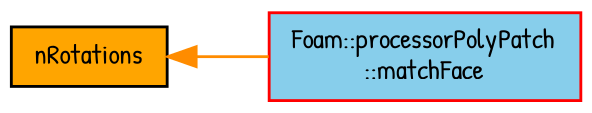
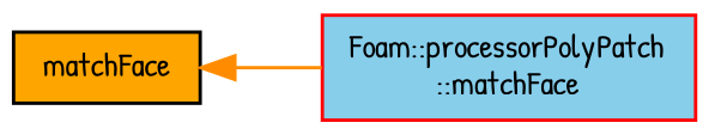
  digraph {
    rankdir=LR
    fontname="Patrick Hand"
    node [fontname="Patrick Hand" fontsize=10 shape=record style=filled]
-   n1 [color=black fillcolor=orange fontcolor=black height=0.2 label=nRotations width=0.4]
+   n1 [color=black fillcolor=orange fontcolor=black height=0.2 label=matchFace width=0.4]
    n2 [color=red height=0.2 label="Foam::processorPolyPatch\l::matchFace" width=0.4 fillcolor=skyblue]
    n1 -> n2 [color=darkorange dir=back fontname="Patrick Hand" fontsize=10 labelfontname=Helvetica labelfontsize=10 style=solid]
  }
